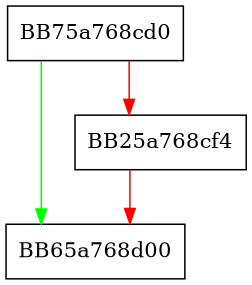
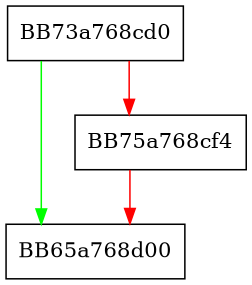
  digraph {
    splines=ortho
    node [shape=box]
    edge [color=red]
    n1 [label=BB65a768d00]
-   BB75a768cd0
-   BB75a768cf4 [label=BB25a768cf4]
+   BB75a768cd0 [label=BB73a768cd0]
+   BB75a768cf4
    BB75a768cd0 -> n1 [color=green]
    BB75a768cd0 -> BB75a768cf4
    BB75a768cf4 -> n1
  }
